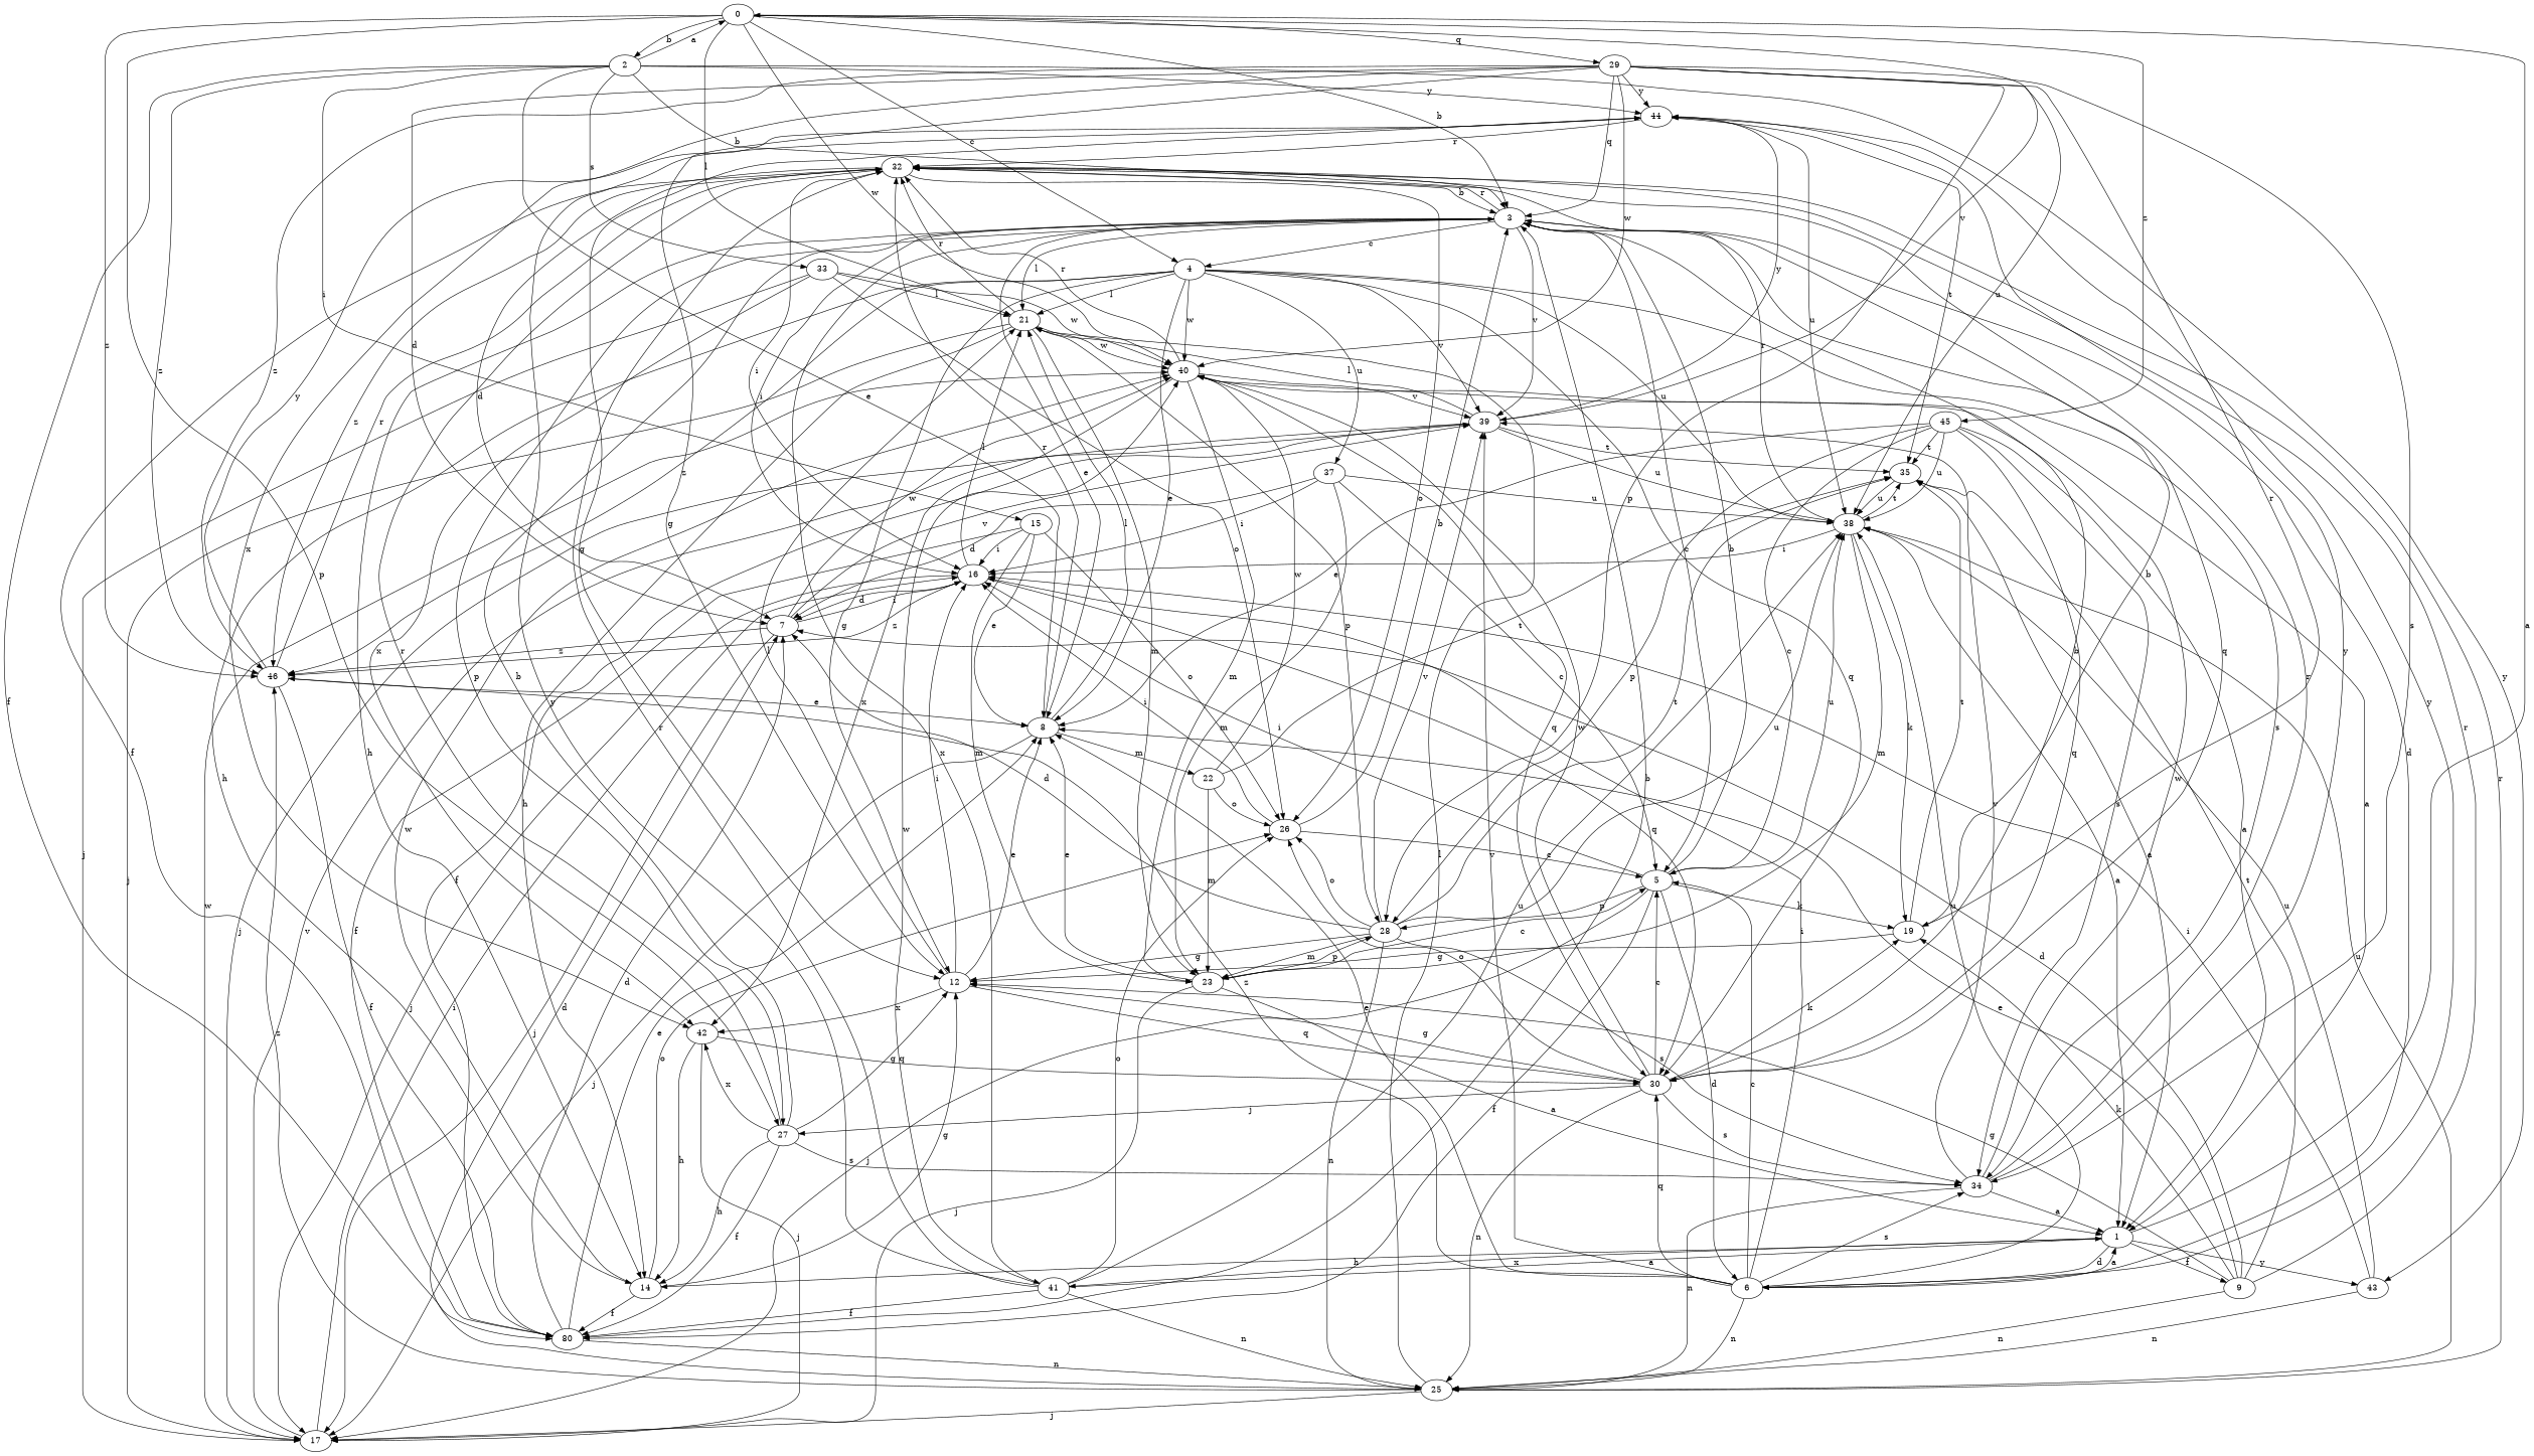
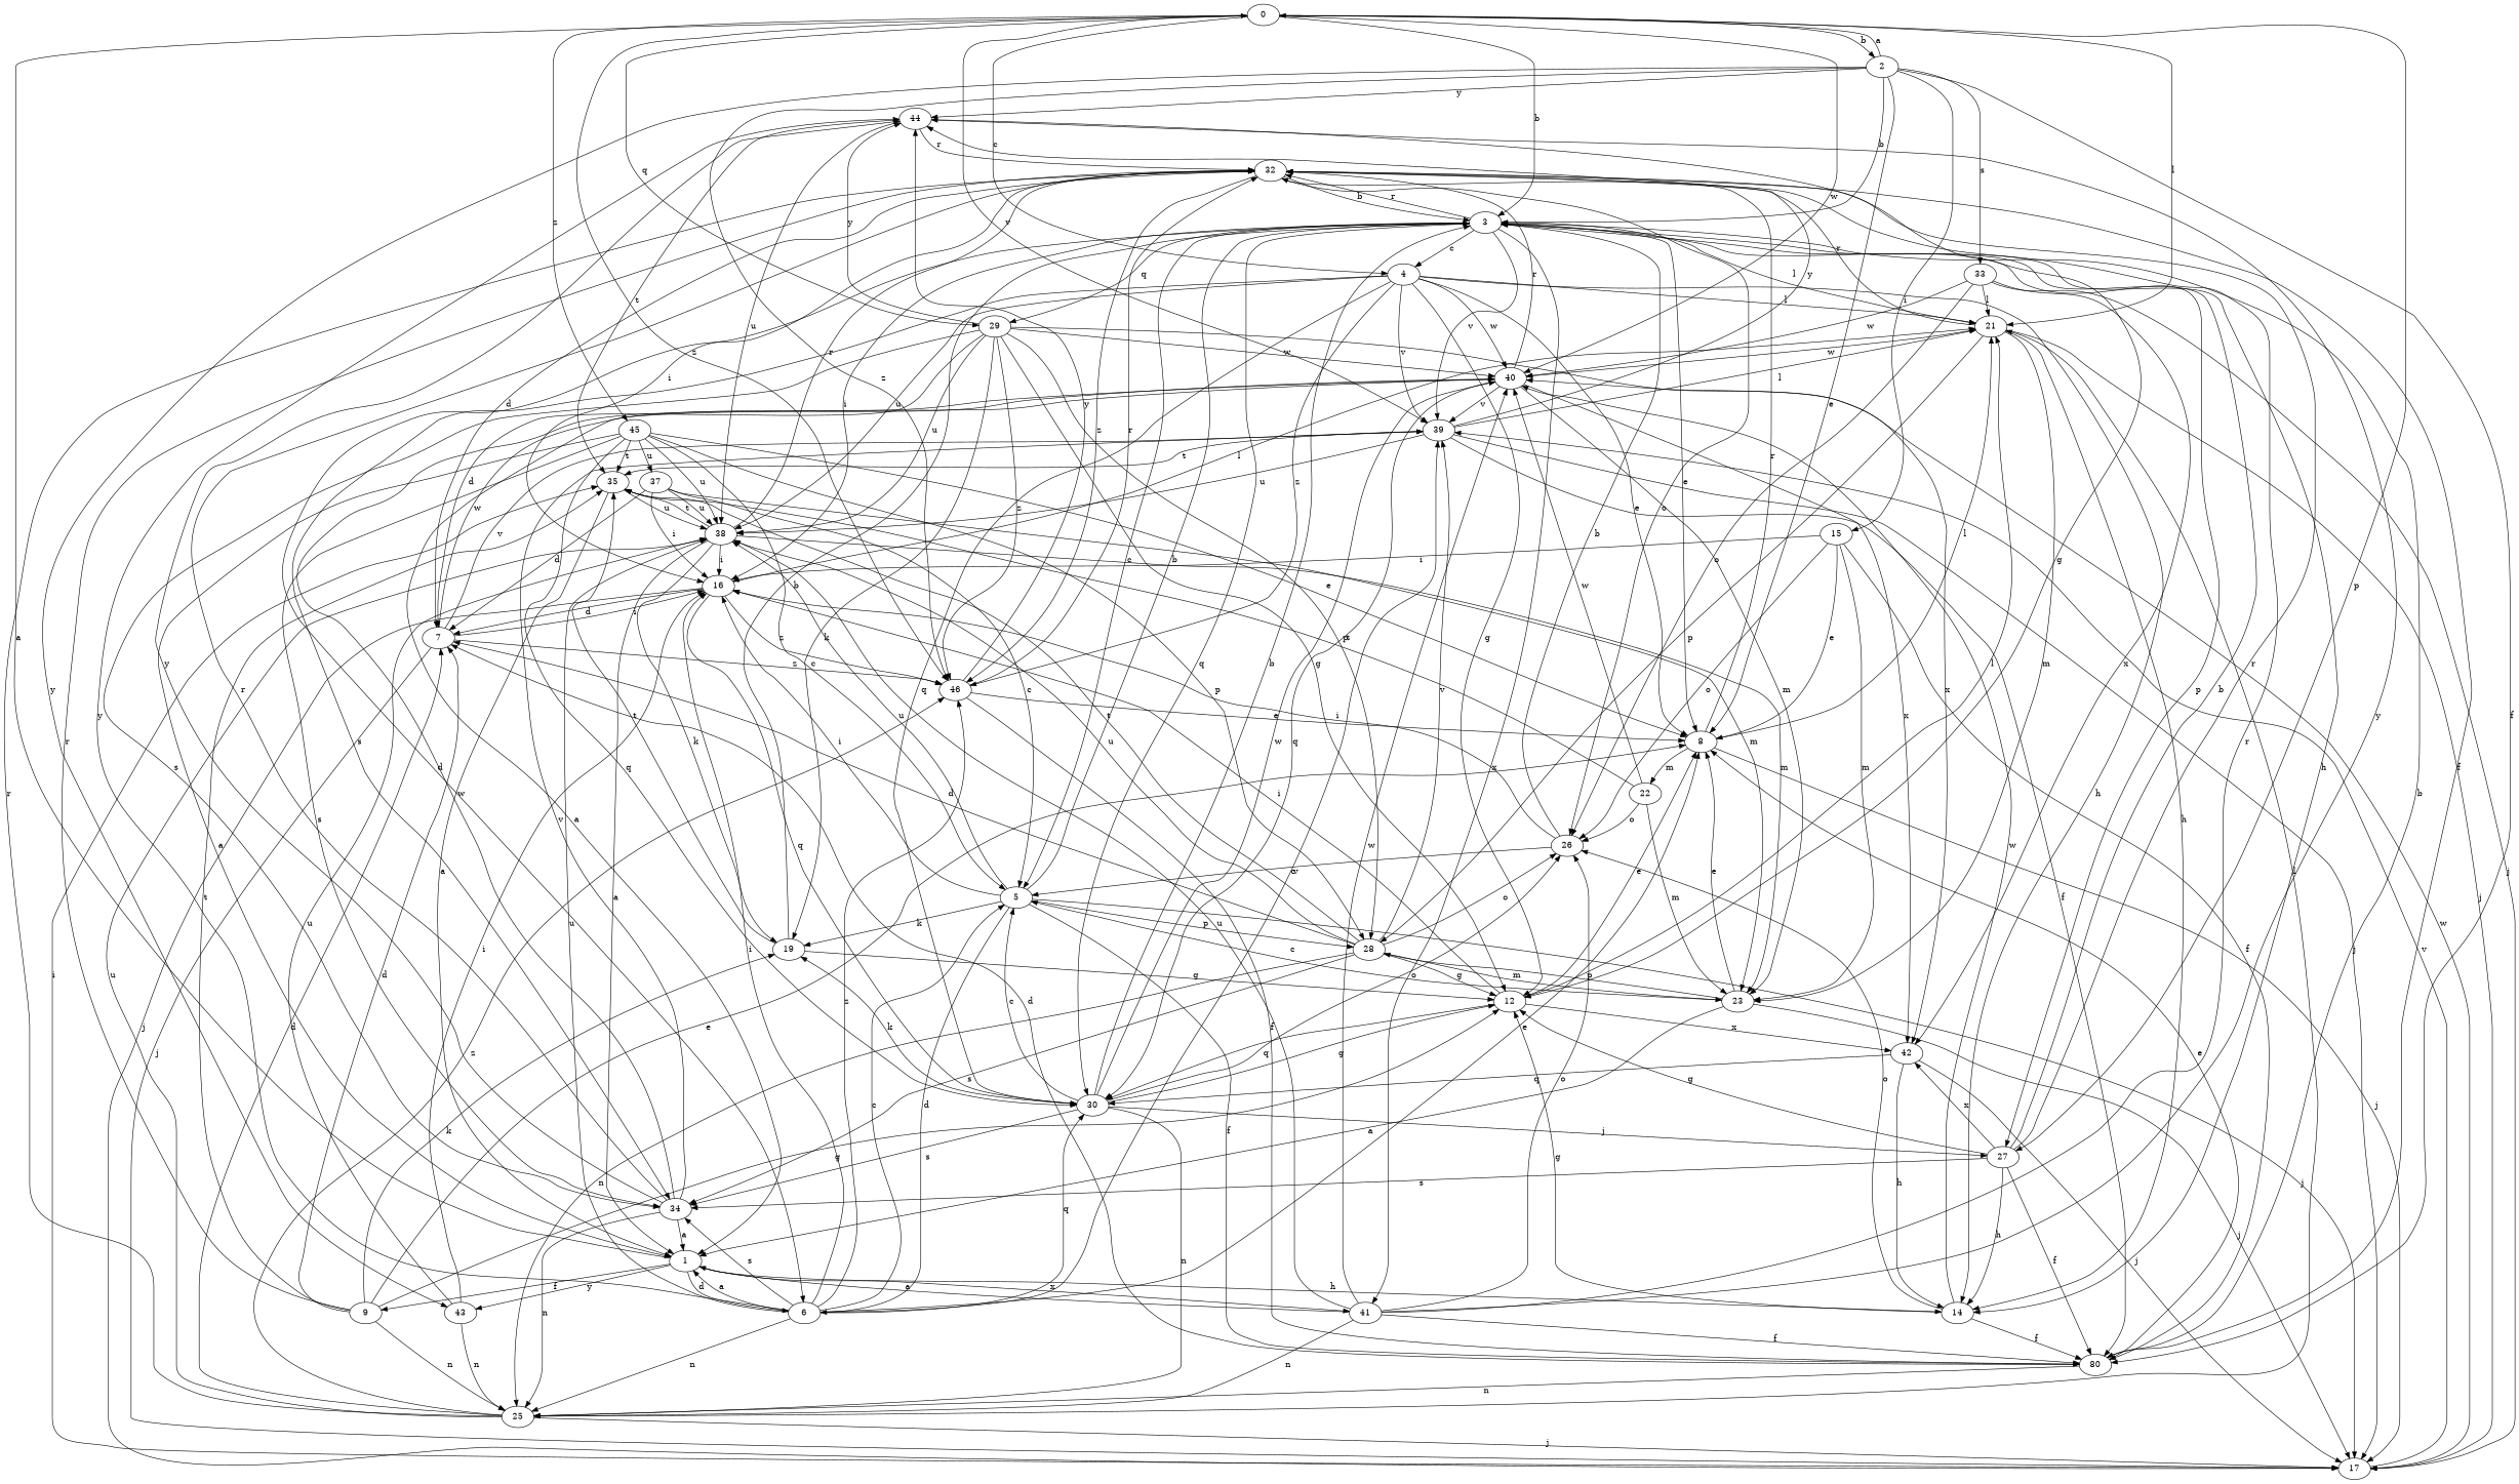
  strict digraph {
    0
    2
    3
    4
    21
    27
    29
    39
    40
    45
    46
    43
    8
    n14 [label=80]
    15
    33
    44
    6
    14
    41
    5
    16
    30
    32
    12
    34
    37
    38
    17
    28
    23
    42
    19
    7
    35
    1
    9
    25
    26
    22
    0 -> 2 [label=b]
    0 -> 3 [label=b]
    0 -> 4 [label=c]
    0 -> 21 [label=l]
    0 -> 27 [label=p]
    0 -> 29 [label=q]
    0 -> 39 [label=v]
    0 -> 40 [label=w]
    0 -> 45 [label=z]
    0 -> 46 [label=z]
    2 -> 0 [label=a]
    2 -> 3 [label=b]
    2 -> 46 [label=z]
    2 -> 43 [label=y]
    2 -> 8 [label=e]
    2 -> n14 [label=f]
    2 -> 15 [label=i]
    2 -> 33 [label=s]
    2 -> 44 [label=y]
    3 -> 4 [label=c]
    3 -> 21 [label=l]
    3 -> 27 [label=p]
-   29 -> 3 [label=q]
+   3 -> 29 [label=q]
    3 -> 39 [label=v]
    3 -> 8 [label=e]
    3 -> 6 [label=d]
    3 -> 14 [label=h]
    3 -> 41 [label=x]
    3 -> 5 [label=c]
    3 -> 16 [label=i]
    3 -> 30 [label=q]
    3 -> 32 [label=r]
    4 -> 21 [label=l]
    4 -> 39 [label=v]
    4 -> 40 [label=w]
    4 -> 46 [label=z]
    4 -> 8 [label=e]
    4 -> 14 [label=h]
    4 -> 30 [label=q]
    4 -> 12 [label=g]
    4 -> 34 [label=s]
-   4 -> 37 [label=u]
+   45 -> 37 [label=u]
    4 -> 38 [label=u]
    21 -> 40 [label=w]
    21 -> 14 [label=h]
    21 -> 32 [label=r]
    21 -> 17 [label=j]
    21 -> 28 [label=p]
    21 -> 23 [label=m]
    27 -> 3 [label=b]
    27 -> n14 [label=f]
    27 -> 14 [label=h]
    27 -> 32 [label=r]
    27 -> 12 [label=g]
    27 -> 34 [label=s]
    27 -> 42 [label=x]
    29 -> 40 [label=w]
    29 -> 46 [label=z]
    29 -> 44 [label=y]
    29 -> 12 [label=g]
    29 -> 34 [label=s]
    29 -> 38 [label=u]
    29 -> 28 [label=p]
    29 -> 42 [label=x]
-   29 -> 19 [label=r]
+   29 -> 19 [label=k]
    29 -> 7 [label=d]
    39 -> 21 [label=l]
    39 -> n14 [label=f]
    39 -> 44 [label=y]
    39 -> 38 [label=u]
    39 -> 17 [label=j]
    39 -> 35 [label=t]
    40 -> 39 [label=v]
    40 -> 30 [label=q]
    40 -> 32 [label=r]
    40 -> 23 [label=m]
    40 -> 42 [label=x]
    40 -> 1 [label=a]
    45 -> 8 [label=e]
    45 -> 5 [label=c]
    45 -> 30 [label=q]
    45 -> 34 [label=s]
    45 -> 38 [label=u]
    45 -> 28 [label=p]
    45 -> 35 [label=t]
    45 -> 1 [label=a]
    46 -> 8 [label=e]
    46 -> n14 [label=f]
    46 -> 44 [label=y]
    46 -> 32 [label=r]
    43 -> 16 [label=i]
    43 -> 38 [label=u]
    43 -> 25 [label=n]
    8 -> 21 [label=l]
    8 -> 32 [label=r]
    8 -> 17 [label=j]
    8 -> 22 [label=m]
    n14 -> 3 [label=b]
    n14 -> 8 [label=e]
    n14 -> 7 [label=d]
    n14 -> 25 [label=n]
    15 -> 8 [label=e]
    15 -> n14 [label=f]
    15 -> 16 [label=i]
    15 -> 23 [label=m]
    15 -> 26 [label=o]
    33 -> 21 [label=l]
    33 -> 40 [label=w]
    33 -> 17 [label=j]
    33 -> 42 [label=x]
    33 -> 26 [label=o]
    44 -> 32 [label=r]
    44 -> 12 [label=g]
    44 -> 38 [label=u]
    44 -> 35 [label=t]
    6 -> 39 [label=v]
    6 -> 46 [label=z]
    6 -> 8 [label=e]
    6 -> 44 [label=y]
    6 -> 5 [label=c]
    6 -> 16 [label=i]
    6 -> 30 [label=q]
    6 -> 34 [label=s]
    6 -> 38 [label=u]
    6 -> 1 [label=a]
    6 -> 25 [label=n]
    14 -> 40 [label=w]
    14 -> n14 [label=f]
    14 -> 12 [label=g]
    14 -> 26 [label=o]
    41 -> 40 [label=w]
    41 -> n14 [label=f]
    41 -> 44 [label=y]
    41 -> 32 [label=r]
    41 -> 38 [label=u]
    41 -> 1 [label=a]
    41 -> 25 [label=n]
    41 -> 26 [label=o]
    5 -> 3 [label=b]
    5 -> n14 [label=f]
    5 -> 6 [label=d]
    5 -> 16 [label=i]
    5 -> 38 [label=u]
    5 -> 17 [label=j]
    5 -> 28 [label=p]
    5 -> 19 [label=k]
    16 -> 21 [label=l]
    16 -> 46 [label=z]
    16 -> 30 [label=q]
    16 -> 17 [label=j]
    16 -> 7 [label=d]
    30 -> 3 [label=b]
    30 -> 27 [label=j]
    30 -> 40 [label=w]
    30 -> 5 [label=c]
    30 -> 12 [label=g]
    30 -> 34 [label=s]
    30 -> 19 [label=k]
    30 -> 25 [label=n]
    30 -> 26 [label=o]
    32 -> 3 [label=b]
    32 -> 46 [label=z]
    32 -> n14 [label=f]
    32 -> 16 [label=i]
    32 -> 7 [label=d]
    32 -> 26 [label=o]
    12 -> 21 [label=l]
    12 -> 8 [label=e]
    12 -> 16 [label=i]
    12 -> 30 [label=q]
    12 -> 42 [label=x]
    34 -> 39 [label=v]
    34 -> 40 [label=w]
    34 -> 44 [label=y]
    34 -> 32 [label=r]
    34 -> 1 [label=a]
    34 -> 25 [label=n]
    37 -> 5 [label=c]
    37 -> 16 [label=i]
    37 -> 38 [label=u]
    37 -> 23 [label=m]
    37 -> 7 [label=d]
    38 -> 16 [label=i]
    38 -> 32 [label=r]
    38 -> 23 [label=m]
    38 -> 19 [label=k]
    38 -> 35 [label=t]
    38 -> 1 [label=a]
    17 -> 39 [label=v]
    17 -> 40 [label=w]
-   17 -> 16 [label=i]
+   17 -> 35 [label=i]
    28 -> 39 [label=v]
    28 -> 12 [label=g]
    28 -> 34 [label=s]
    28 -> 38 [label=u]
    28 -> 23 [label=m]
    28 -> 7 [label=d]
    28 -> 35 [label=t]
    28 -> 25 [label=n]
    28 -> 26 [label=o]
    23 -> 8 [label=e]
    23 -> 5 [label=c]
    23 -> 17 [label=j]
    23 -> 28 [label=p]
    23 -> 1 [label=a]
    42 -> 14 [label=h]
    42 -> 30 [label=q]
    42 -> 17 [label=j]
    19 -> 3 [label=b]
    19 -> 12 [label=g]
    19 -> 35 [label=t]
    7 -> 39 [label=v]
    7 -> 40 [label=w]
    7 -> 46 [label=z]
    7 -> 16 [label=i]
    7 -> 17 [label=j]
    35 -> 38 [label=u]
    35 -> 1 [label=a]
    1 -> 0 [label=a]
    1 -> 43 [label=y]
    1 -> 6 [label=d]
    1 -> 14 [label=h]
    1 -> 41 [label=x]
    1 -> 9 [label=f]
    9 -> 8 [label=e]
    9 -> 32 [label=r]
    9 -> 12 [label=g]
    9 -> 19 [label=k]
    9 -> 7 [label=d]
    9 -> 35 [label=t]
    9 -> 25 [label=n]
    25 -> 21 [label=l]
    25 -> 46 [label=z]
    25 -> 32 [label=r]
    25 -> 38 [label=u]
    25 -> 17 [label=j]
    25 -> 7 [label=d]
    26 -> 3 [label=b]
    26 -> 5 [label=c]
    26 -> 16 [label=i]
    22 -> 40 [label=w]
    22 -> 23 [label=m]
    22 -> 35 [label=t]
    22 -> 26 [label=o]
  }
